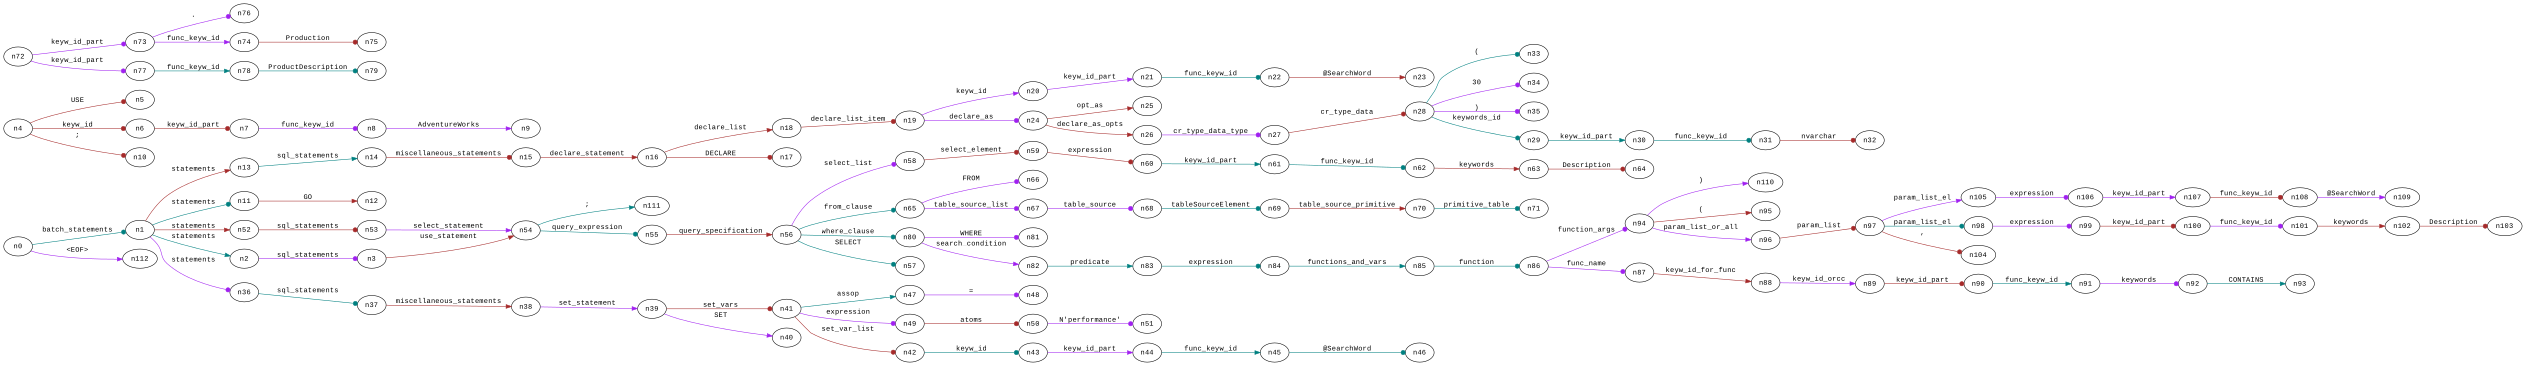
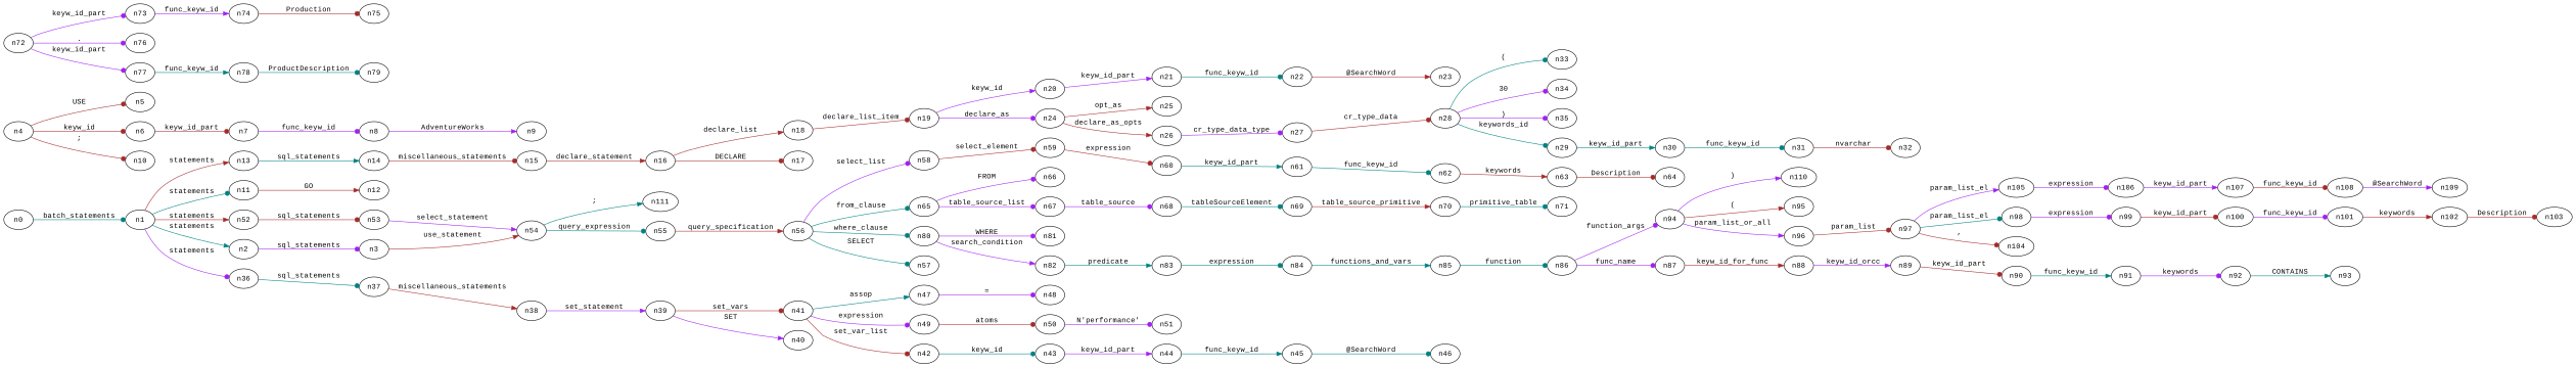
  digraph {
    fontname="Liberation Mono"
    rankdir=LR
    node [fontname="Liberation Mono"]
    edge [arrowhead=dot color=purple fontname="Liberation Mono"]
    n0
    n1
-   n112
    n2
    n11
    n13
    n36
    n52
    n3
    n12
    n14
    n37
    n53
    n54
    n4
    n5
    n6
    n10
    n7
    n8
    n9
    n15
    n16
    n17
    n18
    n19
    n20
    n24
    n21
    n25
    n26
    n22
    n23
    n27
    n28
    n29
    n33
    n34
    n35
    n30
    n31
    n32
    n38
    n39
    n40
    n41
    n42
    n47
    n49
    n43
    n48
    n50
    n44
    n45
    n46
    n51
    n55
    n111
    n56
    n57
    n58
    n65
    n80
    n59
    n66
    n67
    n81
    n82
    n60
    n61
    n62
    n63
    n64
    n68
    n69
    n70
    n71
    n72
    n73
    n76
    n77
    n74
    n78
    n75
    n79
    n83
    n84
    n85
    n86
    n87
    n94
    n88
    n95
    n96
    n110
    n89
    n90
    n91
    n92
    n93
    n97
    n98
    n104
    n105
    n99
    n106
    n100
    n101
    n102
    n103
    n107
    n108
    n109
    n0 -> n1 [color=teal label=batch_statements]
-   n0 -> n112 [arrowhead=normal label="<EOF>"]
    n1 -> n2 [arrowhead=normal color=teal label=statements]
    n1 -> n11 [color=teal label=statements]
    n1 -> n13 [arrowhead=normal color=brown label=statements]
    n1 -> n36 [label=statements]
    n1 -> n52 [arrowhead=normal color=brown label=statements]
    n2 -> n3 [label=sql_statements]
    n11 -> n12 [arrowhead=normal color=brown label=GO]
    n13 -> n14 [arrowhead=normal color=teal label=sql_statements]
    n36 -> n37 [color=teal label=sql_statements]
    n52 -> n53 [color=brown label=sql_statements]
    n3 -> n54 [arrowhead=normal color=brown label=use_statement]
    n14 -> n15 [color=brown label=miscellaneous_statements]
    n37 -> n38 [arrowhead=normal color=brown label=miscellaneous_statements]
    n53 -> n54 [arrowhead=normal label=select_statement]
    n54 -> n55 [color=teal label=query_expression]
    n54 -> n111 [arrowhead=normal color=teal label=";"]
    n4 -> n5 [color=brown label=USE]
    n4 -> n6 [color=brown label=keyw_id]
    n4 -> n10 [color=brown label=";"]
    n6 -> n7 [color=brown label=keyw_id_part]
    n7 -> n8 [label=func_keyw_id]
    n8 -> n9 [arrowhead=normal label=AdventureWorks]
    n15 -> n16 [arrowhead=normal color=brown label=declare_statement]
    n16 -> n17 [color=brown label=DECLARE]
    n16 -> n18 [arrowhead=normal color=brown label=declare_list]
    n18 -> n19 [color=brown label=declare_list_item]
    n19 -> n20 [arrowhead=normal label=keyw_id]
    n19 -> n24 [label=declare_as]
    n20 -> n21 [arrowhead=normal label=keyw_id_part]
    n24 -> n25 [arrowhead=normal color=brown label=opt_as]
    n24 -> n26 [arrowhead=normal color=brown label=declare_as_opts]
    n21 -> n22 [color=teal label=func_keyw_id]
    n26 -> n27 [label=cr_type_data_type]
    n22 -> n23 [arrowhead=normal color=brown label="@SearchWord"]
    n27 -> n28 [color=brown label=cr_type_data]
    n28 -> n29 [color=teal label=keywords_id]
    n28 -> n33 [color=teal label="("]
    n28 -> n34 [label=30]
    n28 -> n35 [label=")"]
    n29 -> n30 [arrowhead=normal color=teal label=keyw_id_part]
    n30 -> n31 [color=teal label=func_keyw_id]
    n31 -> n32 [color=brown label=nvarchar]
    n38 -> n39 [arrowhead=normal label=set_statement]
    n39 -> n40 [arrowhead=normal label=SET]
    n39 -> n41 [color=brown label=set_vars]
    n41 -> n42 [color=brown label=set_var_list]
    n41 -> n47 [arrowhead=normal color=teal label=assop]
    n41 -> n49 [label=expression]
    n42 -> n43 [color=teal label=keyw_id]
    n47 -> n48 [label="="]
    n49 -> n50 [color=brown label=atoms]
    n43 -> n44 [arrowhead=normal label=keyw_id_part]
    n50 -> n51 [label="N'performance'"]
    n44 -> n45 [arrowhead=normal color=teal label=func_keyw_id]
    n45 -> n46 [color=teal label="@SearchWord"]
    n55 -> n56 [arrowhead=normal color=brown label=query_specification]
    n56 -> n57 [color=teal label=SELECT]
    n56 -> n58 [label=select_list]
    n56 -> n65 [color=teal label=from_clause]
    n56 -> n80 [color=teal label=where_clause]
    n58 -> n59 [color=brown label=select_element]
    n65 -> n66 [label=FROM]
    n65 -> n67 [label=table_source_list]
    n80 -> n81 [label=WHERE]
    n80 -> n82 [arrowhead=normal label=search_condition]
    n59 -> n60 [color=brown label=expression]
    n67 -> n68 [label=table_source]
    n82 -> n83 [arrowhead=normal color=teal label=predicate]
    n60 -> n61 [arrowhead=normal color=teal label=keyw_id_part]
    n61 -> n62 [color=teal label=func_keyw_id]
    n62 -> n63 [arrowhead=normal color=brown label=keywords]
    n63 -> n64 [color=brown label=Description]
    n68 -> n69 [color=teal label=tableSourceElement]
    n69 -> n70 [arrowhead=normal color=brown label=table_source_primitive]
    n70 -> n71 [color=teal label=primitive_table]
    n72 -> n73 [label=keyw_id_part]
-   n73 -> n76 [label="."]
+   n72 -> n76 [label="."]
    n72 -> n77 [label=keyw_id_part]
    n73 -> n74 [arrowhead=normal label=func_keyw_id]
    n77 -> n78 [arrowhead=normal color=teal label=func_keyw_id]
    n74 -> n75 [color=brown label=Production]
    n78 -> n79 [color=teal label=ProductDescription]
    n83 -> n84 [color=teal label=expression]
    n84 -> n85 [arrowhead=normal color=teal label=functions_and_vars]
    n85 -> n86 [color=teal label=function]
    n86 -> n87 [label=func_name]
    n86 -> n94 [label=function_args]
    n87 -> n88 [arrowhead=normal color=brown label=keyw_id_for_func]
    n94 -> n95 [arrowhead=normal color=brown label="("]
    n94 -> n96 [arrowhead=normal label=param_list_or_all]
    n94 -> n110 [arrowhead=normal label=")"]
    n88 -> n89 [arrowhead=normal label=keyw_id_orcc]
    n96 -> n97 [color=brown label=param_list]
    n89 -> n90 [color=brown label=keyw_id_part]
    n90 -> n91 [arrowhead=normal color=teal label=func_keyw_id]
    n91 -> n92 [label=keywords]
    n92 -> n93 [arrowhead=normal color=teal label=CONTAINS]
    n97 -> n98 [color=teal label=param_list_el]
    n97 -> n104 [color=brown label=","]
    n97 -> n105 [arrowhead=normal label=param_list_el]
    n98 -> n99 [label=expression]
    n105 -> n106 [label=expression]
    n99 -> n100 [color=brown label=keyw_id_part]
    n106 -> n107 [arrowhead=normal label=keyw_id_part]
    n100 -> n101 [label=func_keyw_id]
    n101 -> n102 [arrowhead=normal color=brown label=keywords]
    n102 -> n103 [color=brown label=Description]
    n107 -> n108 [color=brown label=func_keyw_id]
    n108 -> n109 [arrowhead=normal label="@SearchWord"]
  }
